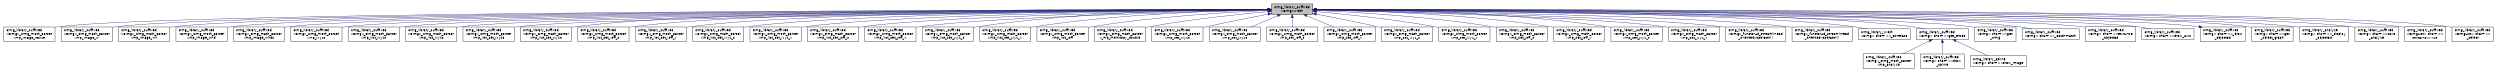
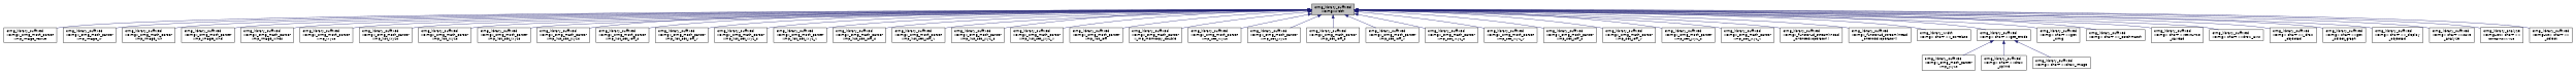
  digraph {
    rankdir=TB
    node [color=black fillcolor=white fontname=Helvetica fontsize=10 shape=record style=filled]
    edge [color=midnightblue dir=back fontname=Helvetica fontsize=10 labelfontname=Helvetica labelfontsize=10 style=solid]
    n1 [fillcolor=grey75 fontcolor=black height=0.2 label="cimg_library_suffixed\l::CImg::width" width=0.4]
    n2 [height=0.2 label="cimg_library_suffixed\l::CImg::_cimg_math_parser\l::mp_image_resize" width=0.4]
    n3 [height=0.2 label="cimg_library_suffixed\l::CImg::_cimg_math_parser\l::mp_image_w" width=0.4]
    n4 [height=0.2 label="cimg_library_suffixed\l::CImg::_cimg_math_parser\l::mp_image_wh" width=0.4]
    n5 [height=0.2 label="cimg_library_suffixed\l::CImg::_cimg_math_parser\l::mp_image_whd" width=0.4]
    n6 [height=0.2 label="cimg_library_suffixed\l::CImg::_cimg_math_parser\l::mp_image_whds" width=0.4]
    n7 [height=0.2 label="cimg_library_suffixed\l::CImg::_cimg_math_parser\l::mp_ixyzc" width=0.4]
    n8 [height=0.2 label="cimg_library_suffixed\l::CImg::_cimg_math_parser\l::mp_list_ixyzc" width=0.4]
    n9 [height=0.2 label="cimg_library_suffixed\l::CImg::_cimg_math_parser\l::mp_list_jxyzc" width=0.4]
    n10 [height=0.2 label="cimg_library_suffixed\l::CImg::_cimg_math_parser\l::mp_list_set_ixyzc" width=0.4]
    n11 [height=0.2 label="cimg_library_suffixed\l::CImg::_cimg_math_parser\l::mp_list_set_jxyzc" width=0.4]
    n12 [height=0.2 label="cimg_library_suffixed\l::CImg::_cimg_math_parser\l::mp_list_set_Ioff_s" width=0.4]
    n13 [height=0.2 label="cimg_library_suffixed\l::CImg::_cimg_math_parser\l::mp_list_set_Ioff_v" width=0.4]
    n14 [height=0.2 label="cimg_library_suffixed\l::CImg::_cimg_math_parser\l::mp_list_set_Ixyz_s" width=0.4]
    n15 [height=0.2 label="cimg_library_suffixed\l::CImg::_cimg_math_parser\l::mp_list_set_Ixyz_v" width=0.4]
    n16 [height=0.2 label="cimg_library_suffixed\l::CImg::_cimg_math_parser\l::mp_list_set_Joff_s" width=0.4]
    n17 [height=0.2 label="cimg_library_suffixed\l::CImg::_cimg_math_parser\l::mp_list_set_Joff_v" width=0.4]
    n18 [height=0.2 label="cimg_library_suffixed\l::CImg::_cimg_math_parser\l::mp_list_set_Jxyz_s" width=0.4]
    n19 [height=0.2 label="cimg_library_suffixed\l::CImg::_cimg_math_parser\l::mp_list_set_Jxyz_v" width=0.4]
    n20 [height=0.2 label="cimg_library_suffixed\l::CImg::_cimg_math_parser\l::mp_list_Joff" width=0.4]
    n21 [height=0.2 label="cimg_library_suffixed\l::CImg::_cimg_math_parser\l::_mp_memcopy_double" width=0.4]
    n22 [height=0.2 label="cimg_library_suffixed\l::CImg::_cimg_math_parser\l::mp_set_ixyzc" width=0.4]
    n23 [height=0.2 label="cimg_library_suffixed\l::CImg::_cimg_math_parser\l::mp_set_jxyzc" width=0.4]
    n24 [height=0.2 label="cimg_library_suffixed\l::CImg::_cimg_math_parser\l::mp_set_Ioff_s" width=0.4]
    n25 [height=0.2 label="cimg_library_suffixed\l::CImg::_cimg_math_parser\l::mp_set_Ioff_v" width=0.4]
    n26 [height=0.2 label="cimg_library_suffixed\l::CImg::_cimg_math_parser\l::mp_set_Ixyz_s" width=0.4]
    n27 [height=0.2 label="cimg_library_suffixed\l::CImg::_cimg_math_parser\l::mp_set_Ixyz_v" width=0.4]
    n28 [height=0.2 label="cimg_library_suffixed\l::CImg::_cimg_math_parser\l::mp_set_Joff_s" width=0.4]
    n29 [height=0.2 label="cimg_library_suffixed\l::CImg::_cimg_math_parser\l::mp_set_Joff_v" width=0.4]
    n30 [height=0.2 label="cimg_library_suffixed\l::CImg::_cimg_math_parser\l::mp_set_Jxyz_s" width=0.4]
    n31 [height=0.2 label="cimg_library_suffixed\l::CImg::_cimg_math_parser\l::mp_set_Jxyz_v" width=0.4]
    n32 [height=0.2 label="cimg_library_suffixed\l::CImg::_functor4d_streamline2d\l_oriented::operator()" width=0.4]
    n33 [height=0.2 label="cimg_library_suffixed\l::CImg::_functor4d_streamline3d\l_oriented::operator()" width=0.4]
    n34 [height=0.2 label="cimg_library_width\l::CImg\< charT \>::_correlate" width=0.4]
    n35 [height=0.2 label="cimg_library_suffixed\l::CImg\< charT \>::get_erode" width=0.4]
    n36 [height=0.2 label="cimg_library_suffixed\l::CImg\< charT \>::get\l_cimg" width=0.4]
    n37 [height=0.2 label="cimg_library_suffixed\l::CImg\< charT \>::_patchmatch" width=0.4]
-   n38 [height=0.2 label="cimg_library_suffixed\l::CImg\< charT \>::texturize\l_object3d" width=0.4]
+   n38 [height=0.2 label="cimg_library_suffixed\l::CImg\< charT \>::texturize\l_save3d" width=0.4]
    n39 [height=0.2 label="cimg_library_suffixed\l::CImg\< charT \>::draw_axis" width=0.4]
    n40 [height=0.2 label="cimg_library_suffixed\l::CImg\< charT \>::_draw\l_object3d" width=0.4]
    n41 [height=0.2 label="cimg_library_suffixed\l::CImg\< charT \>::get\l_select_graph" width=0.4]
-   n42 [height=0.2 label="cimg_library_analyze\l::CImg\< charT \>::_display\l_object3d" width=0.4]
+   n42 [height=0.2 label="cimg_library_suffixed\l::CImg\< charT \>::_display\l_object3d" width=0.4]
    n43 [height=0.2 label="cimg_library_suffixed\l::CImg\< charT \>::save\l_analyze" width=0.4]
-   n44 [height=0.2 label="cimg_library_suffixed\l::CImgList\< charT \>::\lcontainsNXYZC" width=0.4]
+   n44 [height=0.2 label="cimg_library_analyze\l::CImgList\< charT \>::\lcontainsNXYZC" width=0.4]
    n45 [height=0.2 label="cimg_library_suffixed\l::CImgList\< charT \>::\l_select" width=0.4]
-   n46 [height=0.2 label="cimg_library_suffixed\l::CImg::_cimg_math_parser\l::mp_analyze" width=0.4]
+   n46 [height=0.2 label="cimg_library_suffixed\l::CImg::_cimg_math_parser\l::mp_jxyzc" width=0.4]
    n47 [height=0.2 label="cimg_library_suffixed\l::CImg\< charT \>::draw\l_spline" width=0.4]
-   n48 [height=0.2 label="cimg_library_spline\l::CImg\< charT \>::draw_image" width=0.4]
+   n48 [height=0.2 label="cimg_library_suffixed\l::CImg\< charT \>::draw_image" width=0.4]
    n1 -> n2
    n1 -> n3
    n1 -> n4
    n1 -> n5
    n1 -> n6
    n1 -> n7
    n1 -> n8
    n1 -> n9
    n1 -> n10
    n1 -> n11
    n1 -> n12
    n1 -> n13
    n1 -> n14
    n1 -> n15
    n1 -> n16
    n1 -> n17
    n1 -> n18
    n1 -> n19
    n1 -> n20
    n1 -> n21
    n1 -> n22
    n1 -> n23
    n1 -> n24
    n1 -> n25
    n1 -> n26
    n1 -> n27
    n1 -> n28
    n1 -> n29
    n1 -> n30
    n1 -> n31
    n1 -> n32
    n1 -> n33
    n1 -> n34
    n1 -> n35
    n1 -> n36
    n1 -> n37
    n1 -> n38
    n1 -> n39
-   n40 -> n1
+   n1 -> n40
    n1 -> n41
    n1 -> n42
    n1 -> n43
    n1 -> n44
    n1 -> n45
    n35 -> n46
    n35 -> n47
    n35 -> n48
  }
